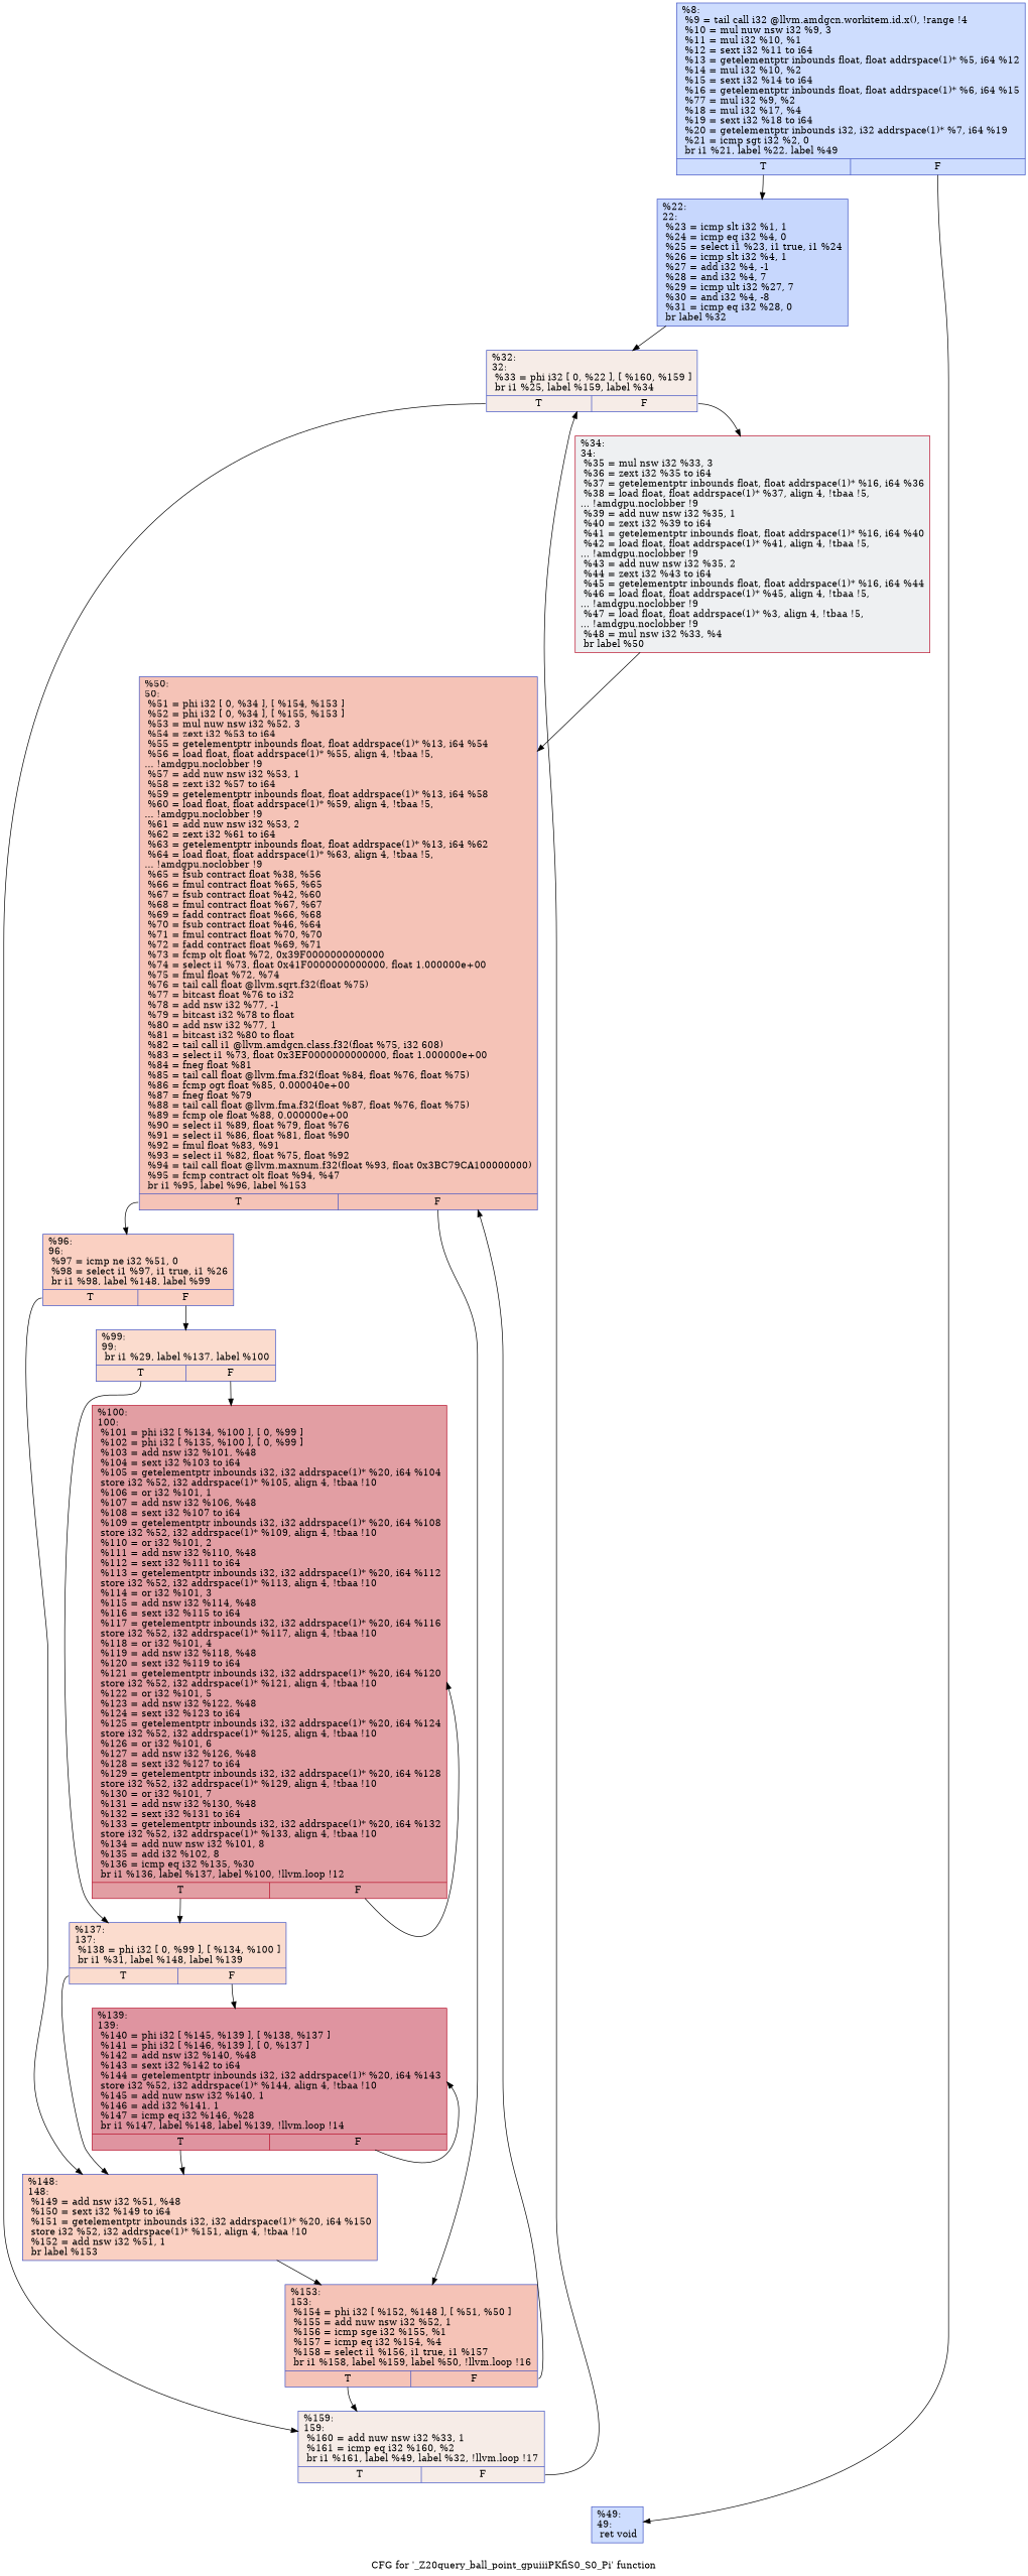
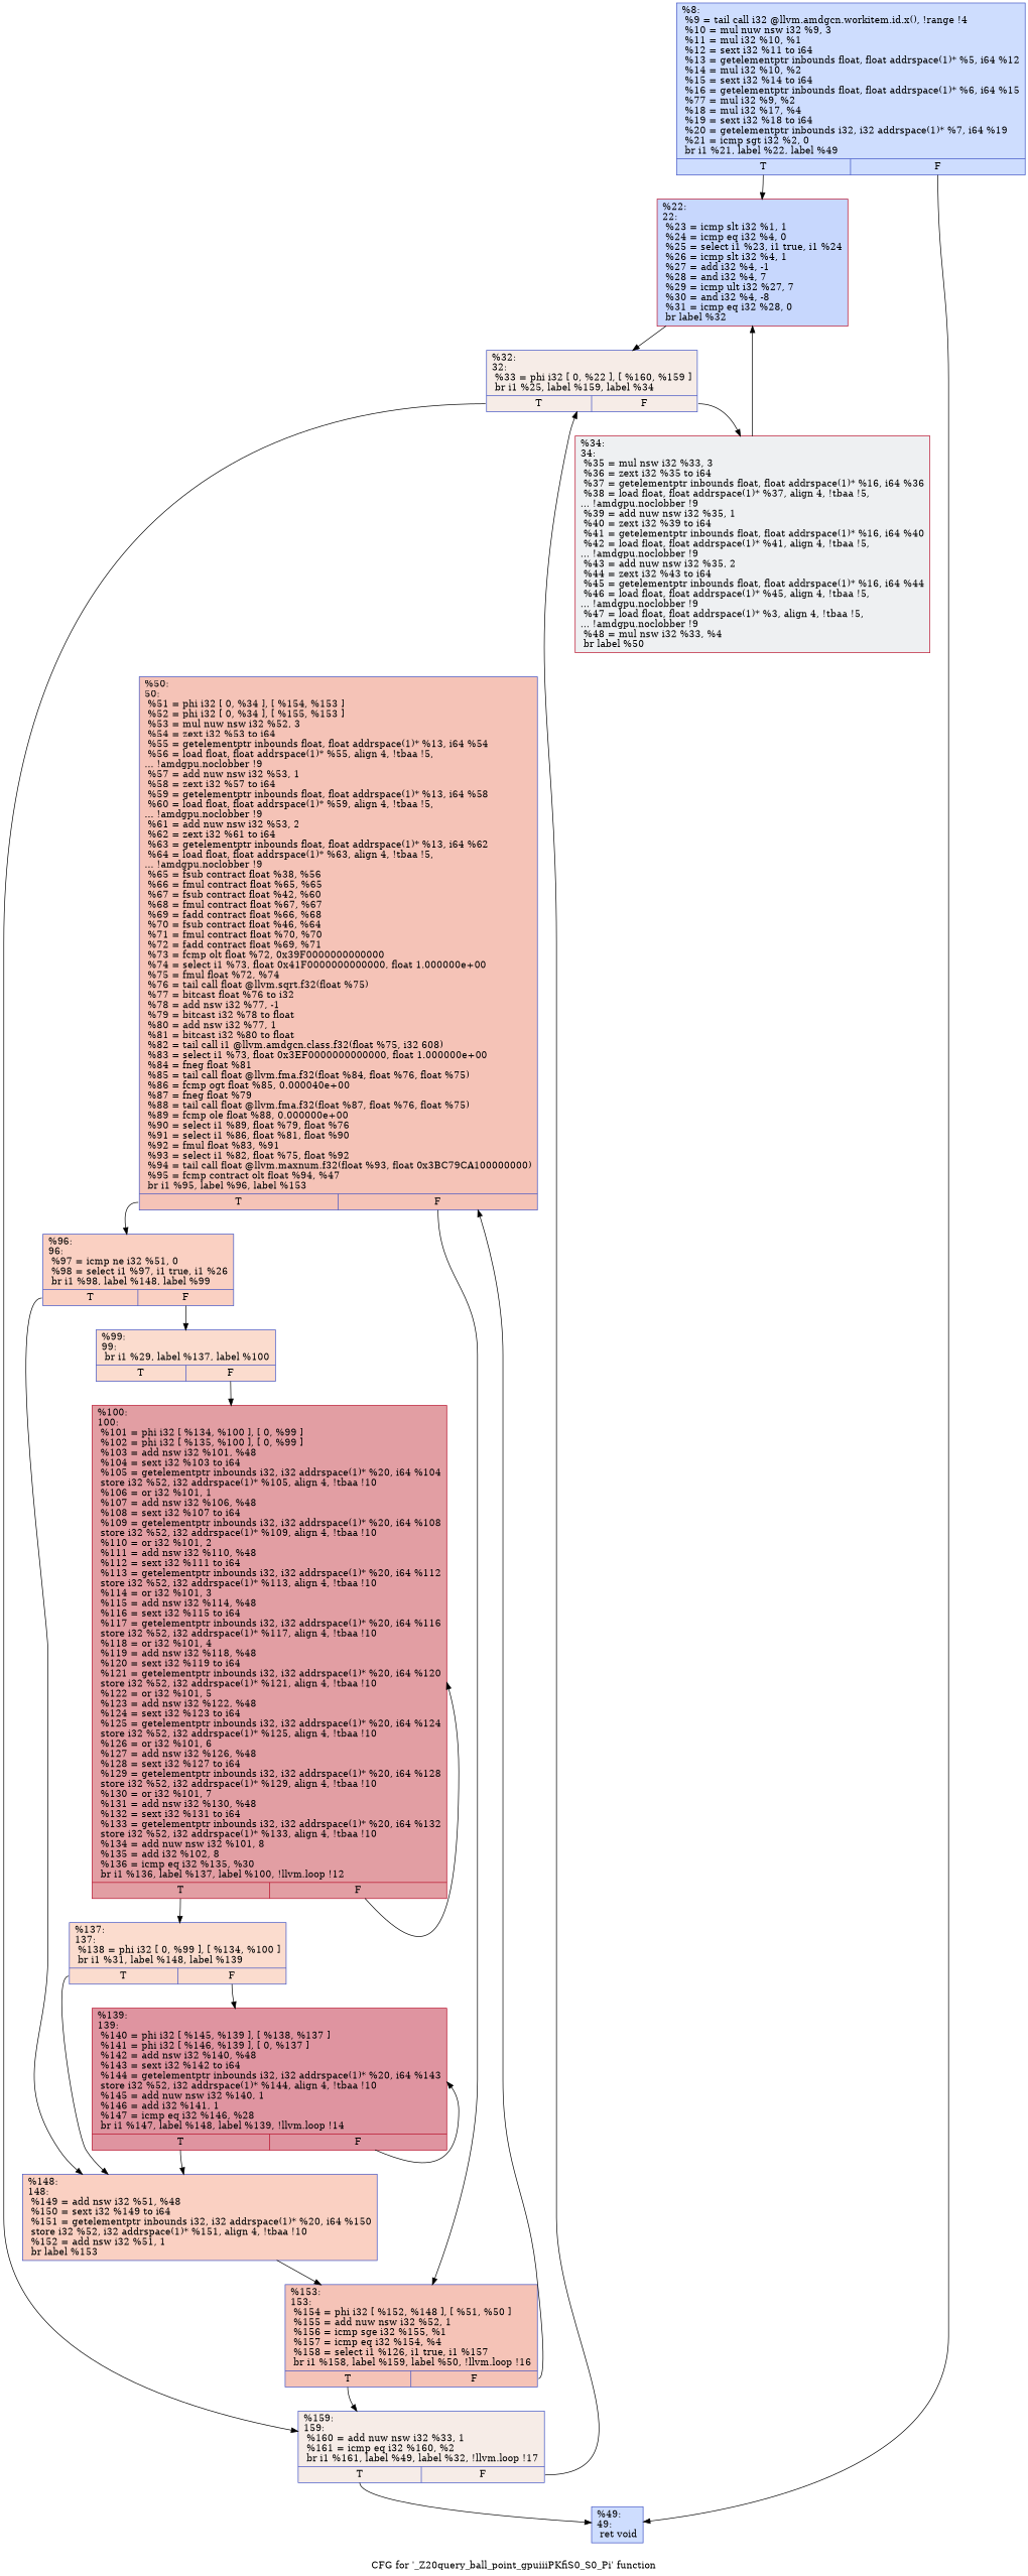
  digraph {
    label="CFG for '_Z20query_ball_point_gpuiiiPKfiS0_S0_Pi' function"
    node [color="#3d50c3ff" fillcolor="#8fb1fe70" shape=record style=filled]
    edge [tailport=s0]
    n1 [label="{%8:\l  %9 = tail call i32 @llvm.amdgcn.workitem.id.x(), !range !4\l  %10 = mul nuw nsw i32 %9, 3\l  %11 = mul i32 %10, %1\l  %12 = sext i32 %11 to i64\l  %13 = getelementptr inbounds float, float addrspace(1)* %5, i64 %12\l  %14 = mul i32 %10, %2\l  %15 = sext i32 %14 to i64\l  %16 = getelementptr inbounds float, float addrspace(1)* %6, i64 %15\l  %77 = mul i32 %9, %2\l  %18 = mul i32 %17, %4\l  %19 = sext i32 %18 to i64\l  %20 = getelementptr inbounds i32, i32 addrspace(1)* %7, i64 %19\l  %21 = icmp sgt i32 %2, 0\l  br i1 %21, label %22, label %49\l|{<s0>T|<s1>F}}"]
-   n2 [fillcolor="#81a4fb70" label="{%22:\l22:                                               \l  %23 = icmp slt i32 %1, 1\l  %24 = icmp eq i32 %4, 0\l  %25 = select i1 %23, i1 true, i1 %24\l  %26 = icmp slt i32 %4, 1\l  %27 = add i32 %4, -1\l  %28 = and i32 %4, 7\l  %29 = icmp ult i32 %27, 7\l  %30 = and i32 %4, -8\l  %31 = icmp eq i32 %28, 0\l  br label %32\l}"]
+   n2 [color="#b70d28ff" fillcolor="#81a4fb70" label="{%22:\l22:                                               \l  %23 = icmp slt i32 %1, 1\l  %24 = icmp eq i32 %4, 0\l  %25 = select i1 %23, i1 true, i1 %24\l  %26 = icmp slt i32 %4, 1\l  %27 = add i32 %4, -1\l  %28 = and i32 %4, 7\l  %29 = icmp ult i32 %27, 7\l  %30 = and i32 %4, -8\l  %31 = icmp eq i32 %28, 0\l  br label %32\l}"]
    n3 [label="{%49:\l49:                                               \l  ret void\l}"]
    n4 [fillcolor="#ead5c970" label="{%32:\l32:                                               \l  %33 = phi i32 [ 0, %22 ], [ %160, %159 ]\l  br i1 %25, label %159, label %34\l|{<s0>T|<s1>F}}"]
    n5 [fillcolor="#ead5c970" label="{%159:\l159:                                              \l  %160 = add nuw nsw i32 %33, 1\l  %161 = icmp eq i32 %160, %2\l  br i1 %161, label %49, label %32, !llvm.loop !17\l|{<s0>T|<s1>F}}"]
    n6 [color="#b70d28ff" fillcolor="#d9dce170" label="{%34:\l34:                                               \l  %35 = mul nsw i32 %33, 3\l  %36 = zext i32 %35 to i64\l  %37 = getelementptr inbounds float, float addrspace(1)* %16, i64 %36\l  %38 = load float, float addrspace(1)* %37, align 4, !tbaa !5,\l... !amdgpu.noclobber !9\l  %39 = add nuw nsw i32 %35, 1\l  %40 = zext i32 %39 to i64\l  %41 = getelementptr inbounds float, float addrspace(1)* %16, i64 %40\l  %42 = load float, float addrspace(1)* %41, align 4, !tbaa !5,\l... !amdgpu.noclobber !9\l  %43 = add nuw nsw i32 %35, 2\l  %44 = zext i32 %43 to i64\l  %45 = getelementptr inbounds float, float addrspace(1)* %16, i64 %44\l  %46 = load float, float addrspace(1)* %45, align 4, !tbaa !5,\l... !amdgpu.noclobber !9\l  %47 = load float, float addrspace(1)* %3, align 4, !tbaa !5,\l... !amdgpu.noclobber !9\l  %48 = mul nsw i32 %33, %4\l  br label %50\l}"]
    n7 [fillcolor="#e8765c70" label="{%50:\l50:                                               \l  %51 = phi i32 [ 0, %34 ], [ %154, %153 ]\l  %52 = phi i32 [ 0, %34 ], [ %155, %153 ]\l  %53 = mul nuw nsw i32 %52, 3\l  %54 = zext i32 %53 to i64\l  %55 = getelementptr inbounds float, float addrspace(1)* %13, i64 %54\l  %56 = load float, float addrspace(1)* %55, align 4, !tbaa !5,\l... !amdgpu.noclobber !9\l  %57 = add nuw nsw i32 %53, 1\l  %58 = zext i32 %57 to i64\l  %59 = getelementptr inbounds float, float addrspace(1)* %13, i64 %58\l  %60 = load float, float addrspace(1)* %59, align 4, !tbaa !5,\l... !amdgpu.noclobber !9\l  %61 = add nuw nsw i32 %53, 2\l  %62 = zext i32 %61 to i64\l  %63 = getelementptr inbounds float, float addrspace(1)* %13, i64 %62\l  %64 = load float, float addrspace(1)* %63, align 4, !tbaa !5,\l... !amdgpu.noclobber !9\l  %65 = fsub contract float %38, %56\l  %66 = fmul contract float %65, %65\l  %67 = fsub contract float %42, %60\l  %68 = fmul contract float %67, %67\l  %69 = fadd contract float %66, %68\l  %70 = fsub contract float %46, %64\l  %71 = fmul contract float %70, %70\l  %72 = fadd contract float %69, %71\l  %73 = fcmp olt float %72, 0x39F0000000000000\l  %74 = select i1 %73, float 0x41F0000000000000, float 1.000000e+00\l  %75 = fmul float %72, %74\l  %76 = tail call float @llvm.sqrt.f32(float %75)\l  %77 = bitcast float %76 to i32\l  %78 = add nsw i32 %77, -1\l  %79 = bitcast i32 %78 to float\l  %80 = add nsw i32 %77, 1\l  %81 = bitcast i32 %80 to float\l  %82 = tail call i1 @llvm.amdgcn.class.f32(float %75, i32 608)\l  %83 = select i1 %73, float 0x3EF0000000000000, float 1.000000e+00\l  %84 = fneg float %81\l  %85 = tail call float @llvm.fma.f32(float %84, float %76, float %75)\l  %86 = fcmp ogt float %85, 0.000040e+00\l  %87 = fneg float %79\l  %88 = tail call float @llvm.fma.f32(float %87, float %76, float %75)\l  %89 = fcmp ole float %88, 0.000000e+00\l  %90 = select i1 %89, float %79, float %76\l  %91 = select i1 %86, float %81, float %90\l  %92 = fmul float %83, %91\l  %93 = select i1 %82, float %75, float %92\l  %94 = tail call float @llvm.maxnum.f32(float %93, float 0x3BC79CA100000000)\l  %95 = fcmp contract olt float %94, %47\l  br i1 %95, label %96, label %153\l|{<s0>T|<s1>F}}"]
    n8 [fillcolor="#f3947570" label="{%96:\l96:                                               \l  %97 = icmp ne i32 %51, 0\l  %98 = select i1 %97, i1 true, i1 %26\l  br i1 %98, label %148, label %99\l|{<s0>T|<s1>F}}"]
-   n9 [fillcolor="#e8765c70" label="{%153:\l153:                                              \l  %154 = phi i32 [ %152, %148 ], [ %51, %50 ]\l  %155 = add nuw nsw i32 %52, 1\l  %156 = icmp sge i32 %155, %1\l  %157 = icmp eq i32 %154, %4\l  %158 = select i1 %156, i1 true, i1 %157\l  br i1 %158, label %159, label %50, !llvm.loop !16\l|{<s0>T|<s1>F}}"]
+   n9 [fillcolor="#e8765c70" label="{%153:\l153:                                              \l  %154 = phi i32 [ %152, %148 ], [ %51, %50 ]\l  %155 = add nuw nsw i32 %52, 1\l  %156 = icmp sge i32 %155, %1\l  %157 = icmp eq i32 %154, %4\l  %158 = select i1 %126, i1 true, i1 %157\l  br i1 %158, label %159, label %50, !llvm.loop !16\l|{<s0>T|<s1>F}}"]
    n10 [fillcolor="#f3947570" label="{%148:\l148:                                              \l  %149 = add nsw i32 %51, %48\l  %150 = sext i32 %149 to i64\l  %151 = getelementptr inbounds i32, i32 addrspace(1)* %20, i64 %150\l  store i32 %52, i32 addrspace(1)* %151, align 4, !tbaa !10\l  %152 = add nsw i32 %51, 1\l  br label %153\l}"]
    n11 [fillcolor="#f7af9170" label="{%99:\l99:                                               \l  br i1 %29, label %137, label %100\l|{<s0>T|<s1>F}}"]
    n12 [fillcolor="#f7af9170" label="{%137:\l137:                                              \l  %138 = phi i32 [ 0, %99 ], [ %134, %100 ]\l  br i1 %31, label %148, label %139\l|{<s0>T|<s1>F}}"]
    n13 [color="#b70d28ff" fillcolor="#be242e70" label="{%100:\l100:                                              \l  %101 = phi i32 [ %134, %100 ], [ 0, %99 ]\l  %102 = phi i32 [ %135, %100 ], [ 0, %99 ]\l  %103 = add nsw i32 %101, %48\l  %104 = sext i32 %103 to i64\l  %105 = getelementptr inbounds i32, i32 addrspace(1)* %20, i64 %104\l  store i32 %52, i32 addrspace(1)* %105, align 4, !tbaa !10\l  %106 = or i32 %101, 1\l  %107 = add nsw i32 %106, %48\l  %108 = sext i32 %107 to i64\l  %109 = getelementptr inbounds i32, i32 addrspace(1)* %20, i64 %108\l  store i32 %52, i32 addrspace(1)* %109, align 4, !tbaa !10\l  %110 = or i32 %101, 2\l  %111 = add nsw i32 %110, %48\l  %112 = sext i32 %111 to i64\l  %113 = getelementptr inbounds i32, i32 addrspace(1)* %20, i64 %112\l  store i32 %52, i32 addrspace(1)* %113, align 4, !tbaa !10\l  %114 = or i32 %101, 3\l  %115 = add nsw i32 %114, %48\l  %116 = sext i32 %115 to i64\l  %117 = getelementptr inbounds i32, i32 addrspace(1)* %20, i64 %116\l  store i32 %52, i32 addrspace(1)* %117, align 4, !tbaa !10\l  %118 = or i32 %101, 4\l  %119 = add nsw i32 %118, %48\l  %120 = sext i32 %119 to i64\l  %121 = getelementptr inbounds i32, i32 addrspace(1)* %20, i64 %120\l  store i32 %52, i32 addrspace(1)* %121, align 4, !tbaa !10\l  %122 = or i32 %101, 5\l  %123 = add nsw i32 %122, %48\l  %124 = sext i32 %123 to i64\l  %125 = getelementptr inbounds i32, i32 addrspace(1)* %20, i64 %124\l  store i32 %52, i32 addrspace(1)* %125, align 4, !tbaa !10\l  %126 = or i32 %101, 6\l  %127 = add nsw i32 %126, %48\l  %128 = sext i32 %127 to i64\l  %129 = getelementptr inbounds i32, i32 addrspace(1)* %20, i64 %128\l  store i32 %52, i32 addrspace(1)* %129, align 4, !tbaa !10\l  %130 = or i32 %101, 7\l  %131 = add nsw i32 %130, %48\l  %132 = sext i32 %131 to i64\l  %133 = getelementptr inbounds i32, i32 addrspace(1)* %20, i64 %132\l  store i32 %52, i32 addrspace(1)* %133, align 4, !tbaa !10\l  %134 = add nuw nsw i32 %101, 8\l  %135 = add i32 %102, 8\l  %136 = icmp eq i32 %135, %30\l  br i1 %136, label %137, label %100, !llvm.loop !12\l|{<s0>T|<s1>F}}"]
    n14 [color="#b70d28ff" fillcolor="#b70d2870" label="{%139:\l139:                                              \l  %140 = phi i32 [ %145, %139 ], [ %138, %137 ]\l  %141 = phi i32 [ %146, %139 ], [ 0, %137 ]\l  %142 = add nsw i32 %140, %48\l  %143 = sext i32 %142 to i64\l  %144 = getelementptr inbounds i32, i32 addrspace(1)* %20, i64 %143\l  store i32 %52, i32 addrspace(1)* %144, align 4, !tbaa !10\l  %145 = add nuw nsw i32 %140, 1\l  %146 = add i32 %141, 1\l  %147 = icmp eq i32 %146, %28\l  br i1 %147, label %148, label %139, !llvm.loop !14\l|{<s0>T|<s1>F}}"]
    n1 -> n2
    n1 -> n3 [tailport=s1]
    n2 -> n4
    n4 -> n5
    n4 -> n6 [tailport=s1]
+   n5 -> n3
    n5 -> n4 [tailport=s1]
-   n6 -> n7
+   n6 -> n2
    n7 -> n8
    n7 -> n9 [tailport=s1]
    n8 -> n10
    n8 -> n11 [tailport=s1]
    n9 -> n5
    n9 -> n7 [tailport=s1]
    n10 -> n9
-   n11 -> n12
    n11 -> n13 [tailport=s1]
    n12 -> n10
    n12 -> n14 [tailport=s1]
    n13 -> n12
    n13 -> n13 [tailport=s1]
    n14 -> n10
    n14 -> n14 [tailport=s1]
  }
